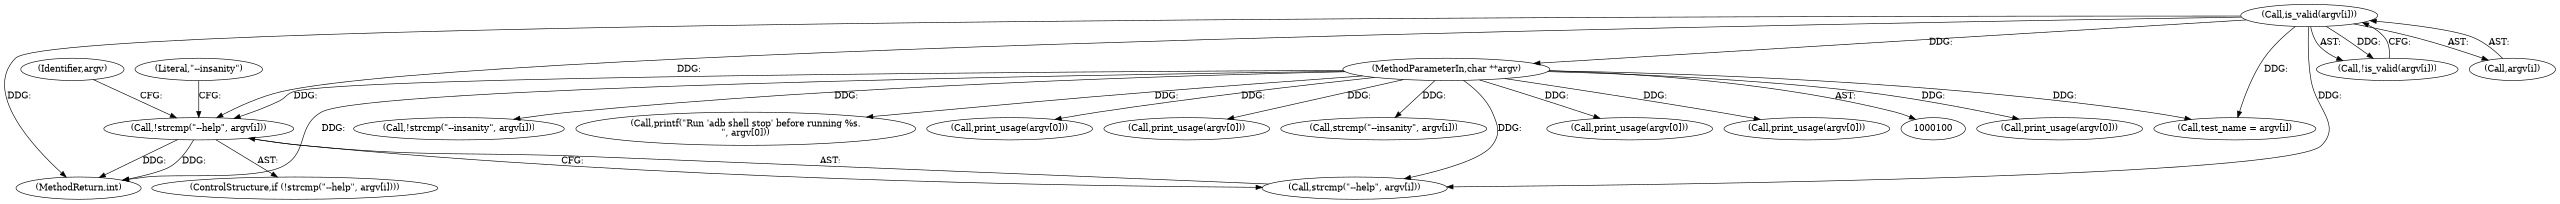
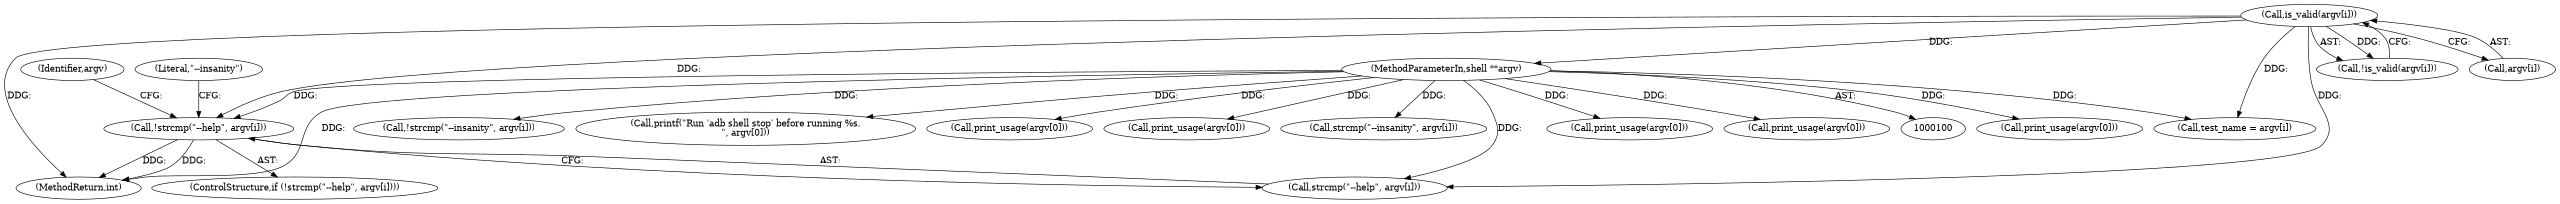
  digraph {
    n1 [label="(Call,!strcmp(\"--help\", argv[i]))"]
    n2 [label="(Call,strcmp(\"--help\", argv[i]))"]
    n3 [label="(ControlStructure,if (!strcmp(\"--help\", argv[i])))"]
    n4 [label="(MethodReturn,int)"]
-   n5 [label="(MethodParameterIn,char **argv)"]
+   n5 [label="(MethodParameterIn,shell **argv)"]
    n6 [label="(Call,print_usage(argv[0]))"]
    n7 [label="(Call,test_name = argv[i])"]
    n8 [label="(Call,!strcmp(\"--insanity\", argv[i]))"]
    n9 [label="(Call,printf(\"Run 'adb shell stop' before running %s.\n\", argv[0]))"]
    n10 [label="(Call,print_usage(argv[0]))"]
    n11 [label="(Call,print_usage(argv[0]))"]
    n12 [label="(Call,strcmp(\"--insanity\", argv[i]))"]
    n13 [label="(Call,print_usage(argv[0]))"]
    n14 [label="(Call,print_usage(argv[0]))"]
    1000100
    n16 [label="(Call,is_valid(argv[i]))"]
    n17 [label="(Call,!is_valid(argv[i]))"]
    n18 [label="(Call,argv[i])"]
    n19 [label="(Identifier,argv)"]
    n20 [label="(Literal,\"--insanity\")"]
    n1 -> n2 [label="CFG: "]
    n1 -> n3 [label="AST: "]
    n1 -> n4 [label="DDG: "]
    n1 -> n4 [label="DDG: "]
    n2 -> n1 [label="AST: "]
    n5 -> n1 [label="DDG: "]
    n5 -> n2 [label="DDG: "]
    n5 -> n4 [label="DDG: "]
    n5 -> n6 [label="DDG: "]
    n5 -> n7 [label="DDG: "]
    n5 -> n8 [label="DDG: "]
    n5 -> n9 [label="DDG: "]
    n5 -> n10 [label="DDG: "]
    n5 -> n11 [label="DDG: "]
    n5 -> n12 [label="DDG: "]
    n5 -> n13 [label="DDG: "]
    n5 -> n14 [label="DDG: "]
    n5 -> 1000100 [label="AST: "]
    n16 -> n1 [label="DDG: "]
    n16 -> n2 [label="DDG: "]
    n16 -> n4 [label="DDG: "]
    n16 -> n5 [label="DDG: "]
    n16 -> n7 [label="DDG: "]
    n16 -> n17 [label="AST: "]
    n16 -> n17 [label="DDG: "]
-   n16 -> n18 [label="AST: "]
+   n16 -> n18 [label="CFG: "]
    n17 -> n16 [label="CFG: "]
    n18 -> n16 [label="AST: "]
    n19 -> n1 [label="CFG: "]
    n20 -> n1 [label="CFG: "]
  }
